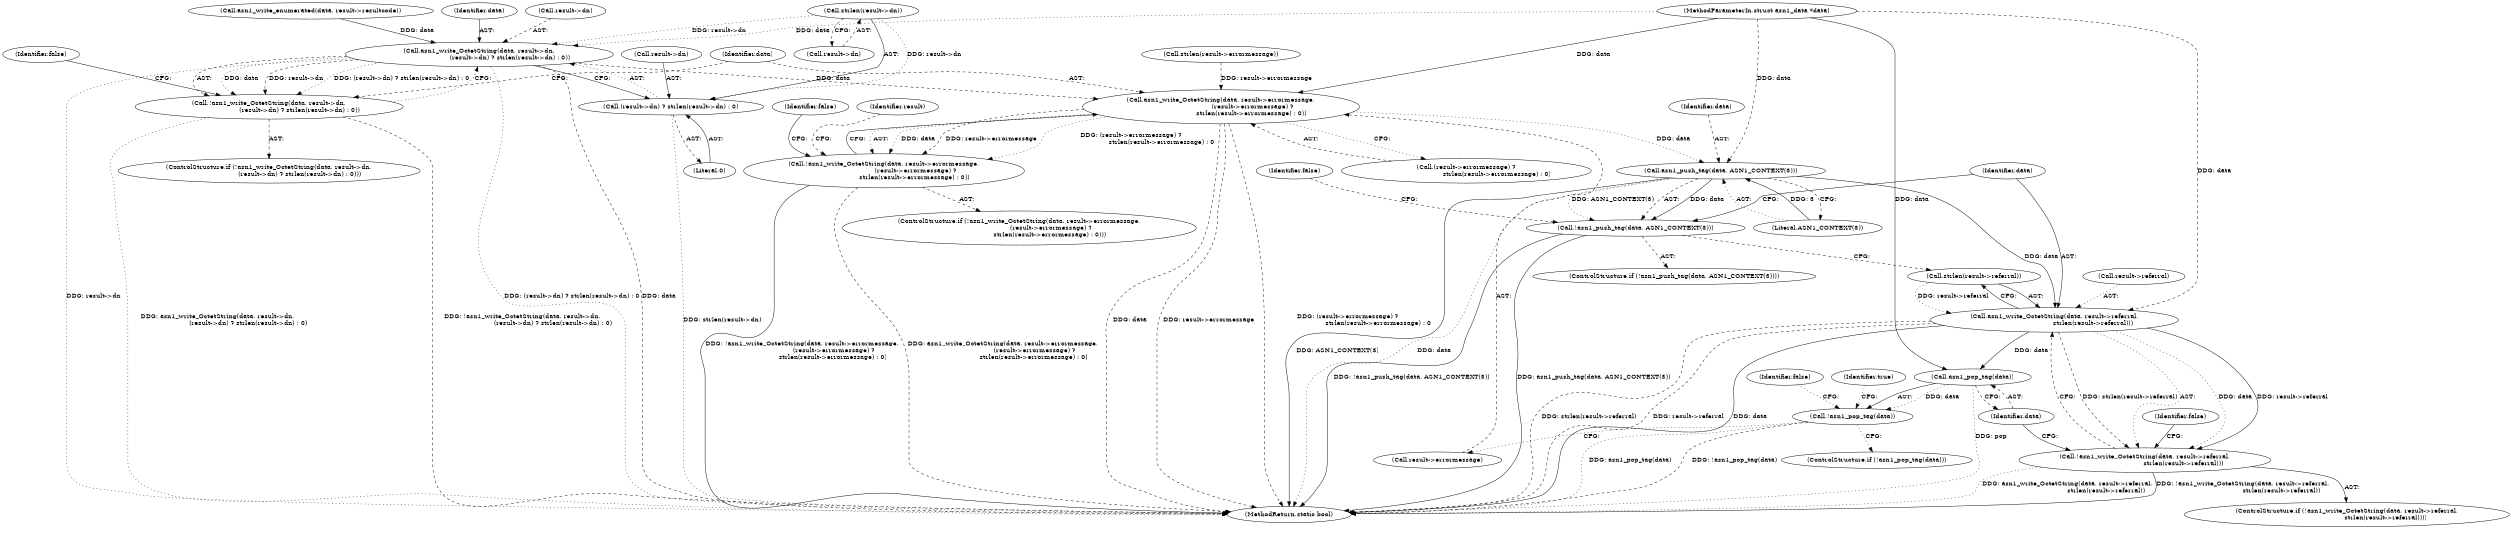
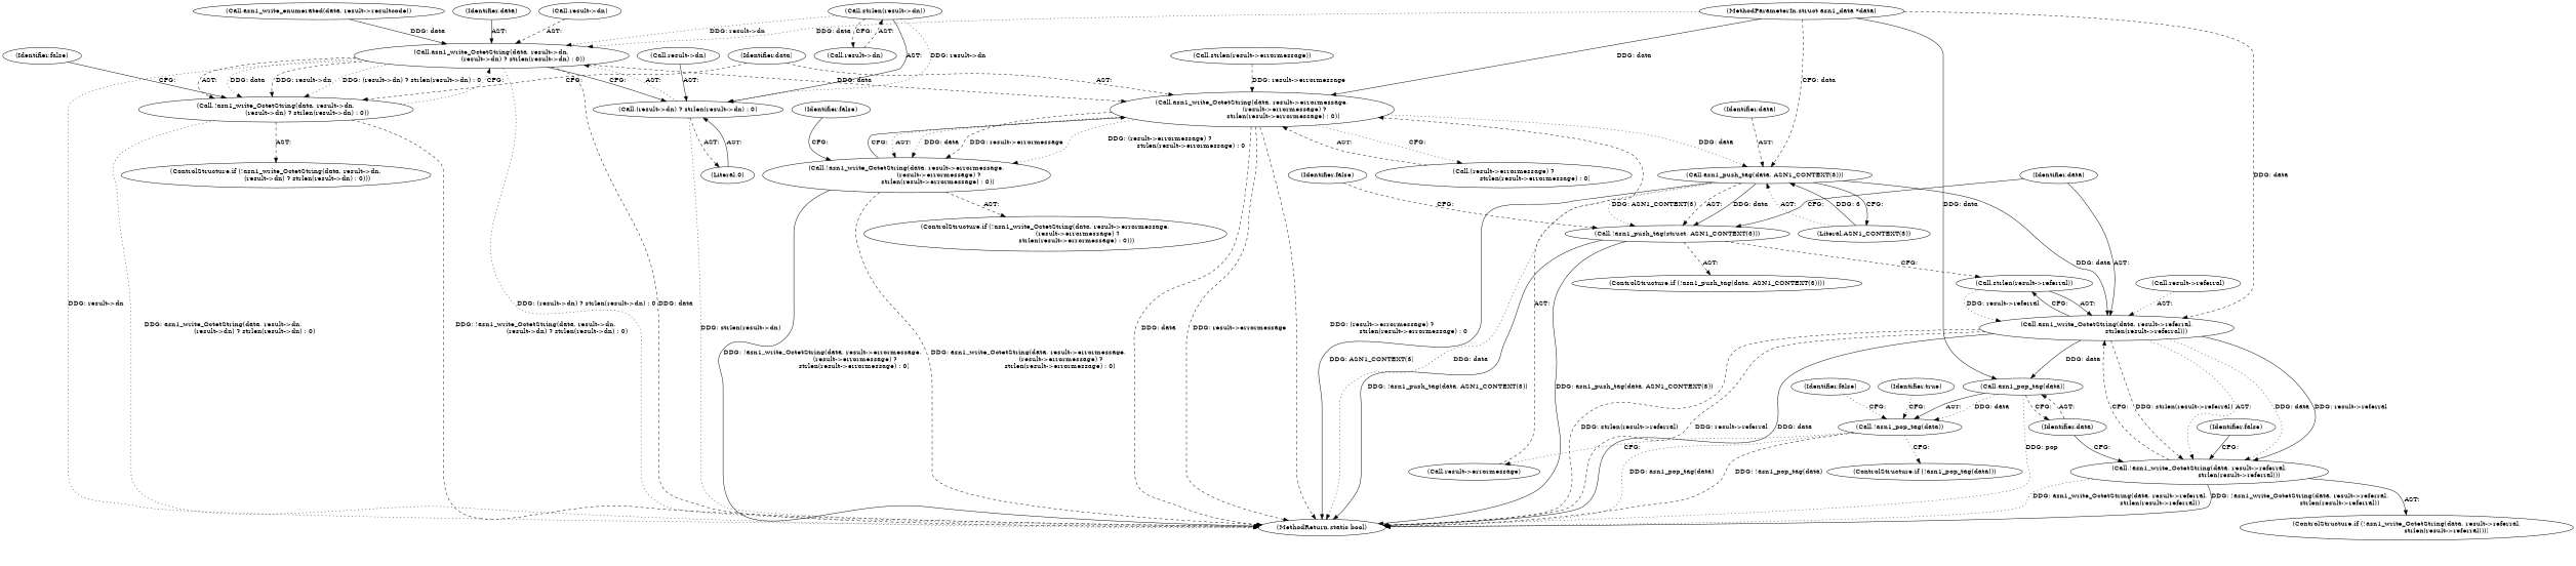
  digraph {
    edge [style=dashed]
    n1 [label="(Call,strlen(result->dn))"]
    n2 [label="(Call,asn1_write_OctetString(data, result->dn,\n                              (result->dn) ? strlen(result->dn) : 0))"]
    n3 [label="(Call,(result->dn) ? strlen(result->dn) : 0)"]
    n4 [label="(Call,result->dn)"]
    n5 [label="(Call,!asn1_write_OctetString(data, result->dn,\n                              (result->dn) ? strlen(result->dn) : 0))"]
    n6 [label="(Call,asn1_write_OctetString(data, result->errormessage,\n                               (result->errormessage) ?\n                              strlen(result->errormessage) : 0))"]
    n7 [label="(MethodReturn,static bool)"]
    n8 [label="(Literal,0)"]
    n9 [label="(ControlStructure,if (!asn1_write_OctetString(data, result->dn,\n                              (result->dn) ? strlen(result->dn) : 0)))"]
    n10 [label="(Call,!asn1_write_OctetString(data, result->errormessage,\n                               (result->errormessage) ?\n                              strlen(result->errormessage) : 0))"]
    n11 [label="(Call,asn1_push_tag(data, ASN1_CONTEXT(3)))"]
    n12 [label="(Call,(result->errormessage) ?\n                              strlen(result->errormessage) : 0)"]
    n13 [label="(ControlStructure,if (!asn1_write_OctetString(data, result->errormessage,\n                               (result->errormessage) ?\n                              strlen(result->errormessage) : 0)))"]
-   n14 [label="(Call,!asn1_push_tag(data, ASN1_CONTEXT(3)))"]
+   n14 [label="(Call,!asn1_push_tag(struct, ASN1_CONTEXT(3)))"]
    n15 [label="(Call,asn1_write_OctetString(data, result->referral,\n                                      strlen(result->referral)))"]
    n16 [label="(Literal,ASN1_CONTEXT(3))"]
    n17 [label="(ControlStructure,if (!asn1_push_tag(data, ASN1_CONTEXT(3))))"]
    n18 [label="(Call,strlen(result->referral))"]
    n19 [label="(Call,!asn1_write_OctetString(data, result->referral,\n                                      strlen(result->referral)))"]
    n20 [label="(Call,asn1_pop_tag(data))"]
    n21 [label="(ControlStructure,if (!asn1_write_OctetString(data, result->referral,\n                                      strlen(result->referral))))"]
    n22 [label="(Call,!asn1_pop_tag(data))"]
    n23 [label="(Identifier,data)"]
    n24 [label="(ControlStructure,if (!asn1_pop_tag(data)))"]
    n25 [label="(Call,result->errormessage)"]
    n26 [label="(Call,result->dn)"]
-   n27 [label="(Identifier,result)"]
    n28 [label="(Identifier,data)"]
    n29 [label="(MethodParameterIn,struct asn1_data *data)"]
    n30 [label="(Identifier,false)"]
    n31 [label="(Identifier,data)"]
    n32 [label="(Identifier,true)"]
    n33 [label="(Identifier,false)"]
    n34 [label="(Call,result->referral)"]
    n35 [label="(Identifier,false)"]
    n36 [label="(Call,asn1_write_enumerated(data, result->resultcode))"]
    n37 [label="(Identifier,data)"]
    n38 [label="(Identifier,data)"]
    n39 [label="(Call,strlen(result->errormessage))"]
    n40 [label="(Call,result->dn)"]
    n41 [label="(Identifier,false)"]
    n42 [label="(Identifier,false)"]
    n1 -> n2 [label="DDG: result->dn" style=dotted]
    n1 -> n3 [label="AST: " style=solid]
    n1 -> n3 [label="DDG: result->dn" style=dotted]
    n1 -> n4 [label="CFG: "]
    n2 -> n3 [label="CFG: " style=solid]
    n2 -> n5 [label="AST: "]
    n2 -> n5 [label="DDG: data" style=dotted]
    n2 -> n5 [label="DDG: result->dn"]
    n2 -> n5 [label="DDG: (result->dn) ? strlen(result->dn) : 0" style=dotted]
    n2 -> n6 [label="DDG: data"]
    n2 -> n7 [label="DDG: data"]
    n2 -> n7 [label="DDG: result->dn" style=dotted]
    n2 -> n7 [label="DDG: (result->dn) ? strlen(result->dn) : 0" style=dotted]
    n3 -> n2 [label="AST: " style=dotted]
    n3 -> n7 [label="DDG: strlen(result->dn)" style=dotted]
    n3 -> n8 [label="AST: "]
    n4 -> n1 [label="AST: "]
    n5 -> n2 [label="CFG: " style=dotted]
    n5 -> n7 [label="DDG: !asn1_write_OctetString(data, result->dn,\n                              (result->dn) ? strlen(result->dn) : 0)"]
    n5 -> n7 [label="DDG: asn1_write_OctetString(data, result->dn,\n                              (result->dn) ? strlen(result->dn) : 0)" style=dotted]
    n5 -> n9 [label="AST: "]
    n6 -> n7 [label="DDG: data"]
    n6 -> n7 [label="DDG: result->errormessage"]
    n6 -> n7 [label="DDG: (result->errormessage) ?\n                              strlen(result->errormessage) : 0"]
    n6 -> n10 [label="AST: " style=dotted]
    n6 -> n10 [label="DDG: data" style=dotted]
    n6 -> n10 [label="DDG: result->errormessage"]
    n6 -> n10 [label="DDG: (result->errormessage) ?\n                              strlen(result->errormessage) : 0" style=dotted]
    n6 -> n11 [label="DDG: data" style=dotted]
    n6 -> n12 [label="CFG: " style=dotted]
    n8 -> n3 [label="AST: " style=solid]
    n10 -> n6 [label="CFG: " style=solid]
    n10 -> n7 [label="DDG: !asn1_write_OctetString(data, result->errormessage,\n                               (result->errormessage) ?\n                              strlen(result->errormessage) : 0)" style=solid]
    n10 -> n7 [label="DDG: asn1_write_OctetString(data, result->errormessage,\n                               (result->errormessage) ?\n                              strlen(result->errormessage) : 0)"]
    n10 -> n13 [label="AST: "]
    n11 -> n7 [label="DDG: data" style=dotted]
    n11 -> n7 [label="DDG: ASN1_CONTEXT(3)" style=solid]
    n11 -> n14 [label="AST: "]
    n11 -> n14 [label="DDG: data" style=solid]
    n11 -> n14 [label="DDG: ASN1_CONTEXT(3)" style=dotted]
    n11 -> n15 [label="DDG: data" style=solid]
-   n11 -> n16 [label="CFG: "]
+   n11 -> n16 [label="CFG: " style=solid]
    n12 -> n6 [label="AST: "]
    n14 -> n7 [label="DDG: !asn1_push_tag(data, ASN1_CONTEXT(3))" style=solid]
    n14 -> n7 [label="DDG: asn1_push_tag(data, ASN1_CONTEXT(3))" style=solid]
    n14 -> n17 [label="AST: "]
    n14 -> n18 [label="CFG: "]
    n15 -> n7 [label="DDG: strlen(result->referral)"]
    n15 -> n7 [label="DDG: result->referral"]
    n15 -> n7 [label="DDG: data" style=solid]
    n15 -> n18 [label="CFG: " style=solid]
    n15 -> n19 [label="AST: " style=dotted]
    n15 -> n19 [label="DDG: data" style=dotted]
    n15 -> n19 [label="DDG: result->referral" style=solid]
    n15 -> n19 [label="DDG: strlen(result->referral)"]
    n15 -> n20 [label="DDG: data" style=solid]
    n16 -> n11 [label="AST: " style=dotted]
    n16 -> n11 [label="DDG: 3" style=solid]
    n18 -> n15 [label="AST: " style=solid]
    n18 -> n15 [label="DDG: result->referral" style=dotted]
    n19 -> n7 [label="DDG: asn1_write_OctetString(data, result->referral,\n                                      strlen(result->referral))" style=dotted]
    n19 -> n7 [label="DDG: !asn1_write_OctetString(data, result->referral,\n                                      strlen(result->referral))" style=solid]
    n19 -> n15 [label="CFG: "]
    n19 -> n21 [label="AST: " style=solid]
    n20 -> n7 [label="DDG: pop" style=dotted]
    n20 -> n22 [label="AST: " style=solid]
    n20 -> n22 [label="DDG: data" style=dotted]
    n20 -> n23 [label="CFG: "]
    n22 -> n7 [label="DDG: !asn1_pop_tag(data)"]
    n22 -> n7 [label="DDG: asn1_pop_tag(data)" style=dotted]
    n22 -> n24 [label="CFG: " style=dotted]
    n22 -> n25 [label="CFG: " style=dotted]
    n23 -> n19 [label="CFG: " style=solid]
    n23 -> n20 [label="AST: "]
    n25 -> n6 [label="AST: "]
    n26 -> n3 [label="AST: " style=solid]
-   n27 -> n10 [label="CFG: "]
    n28 -> n14 [label="CFG: " style=solid]
    n28 -> n15 [label="AST: " style=solid]
    n29 -> n2 [label="DDG: data" style=dotted]
    n29 -> n6 [label="DDG: data" style=solid]
-   n29 -> n11 [label="DDG: data"]
+   n29 -> n11 [label="CFG: data"]
    n29 -> n15 [label="DDG: data"]
    n29 -> n20 [label="DDG: data" style=solid]
    n30 -> n22 [label="CFG: " style=dotted]
    n31 -> n11 [label="AST: "]
    n32 -> n22 [label="CFG: " style=dotted]
    n33 -> n14 [label="CFG: "]
    n34 -> n15 [label="AST: " style=dotted]
    n35 -> n10 [label="CFG: " style=solid]
    n36 -> n2 [label="DDG: data" style=solid]
    n37 -> n2 [label="AST: " style=solid]
    n38 -> n5 [label="CFG: "]
    n38 -> n6 [label="AST: "]
    n39 -> n6 [label="DDG: result->errormessage"]
    n40 -> n2 [label="AST: "]
    n41 -> n19 [label="CFG: " style=solid]
    n42 -> n5 [label="CFG: " style=solid]
  }
